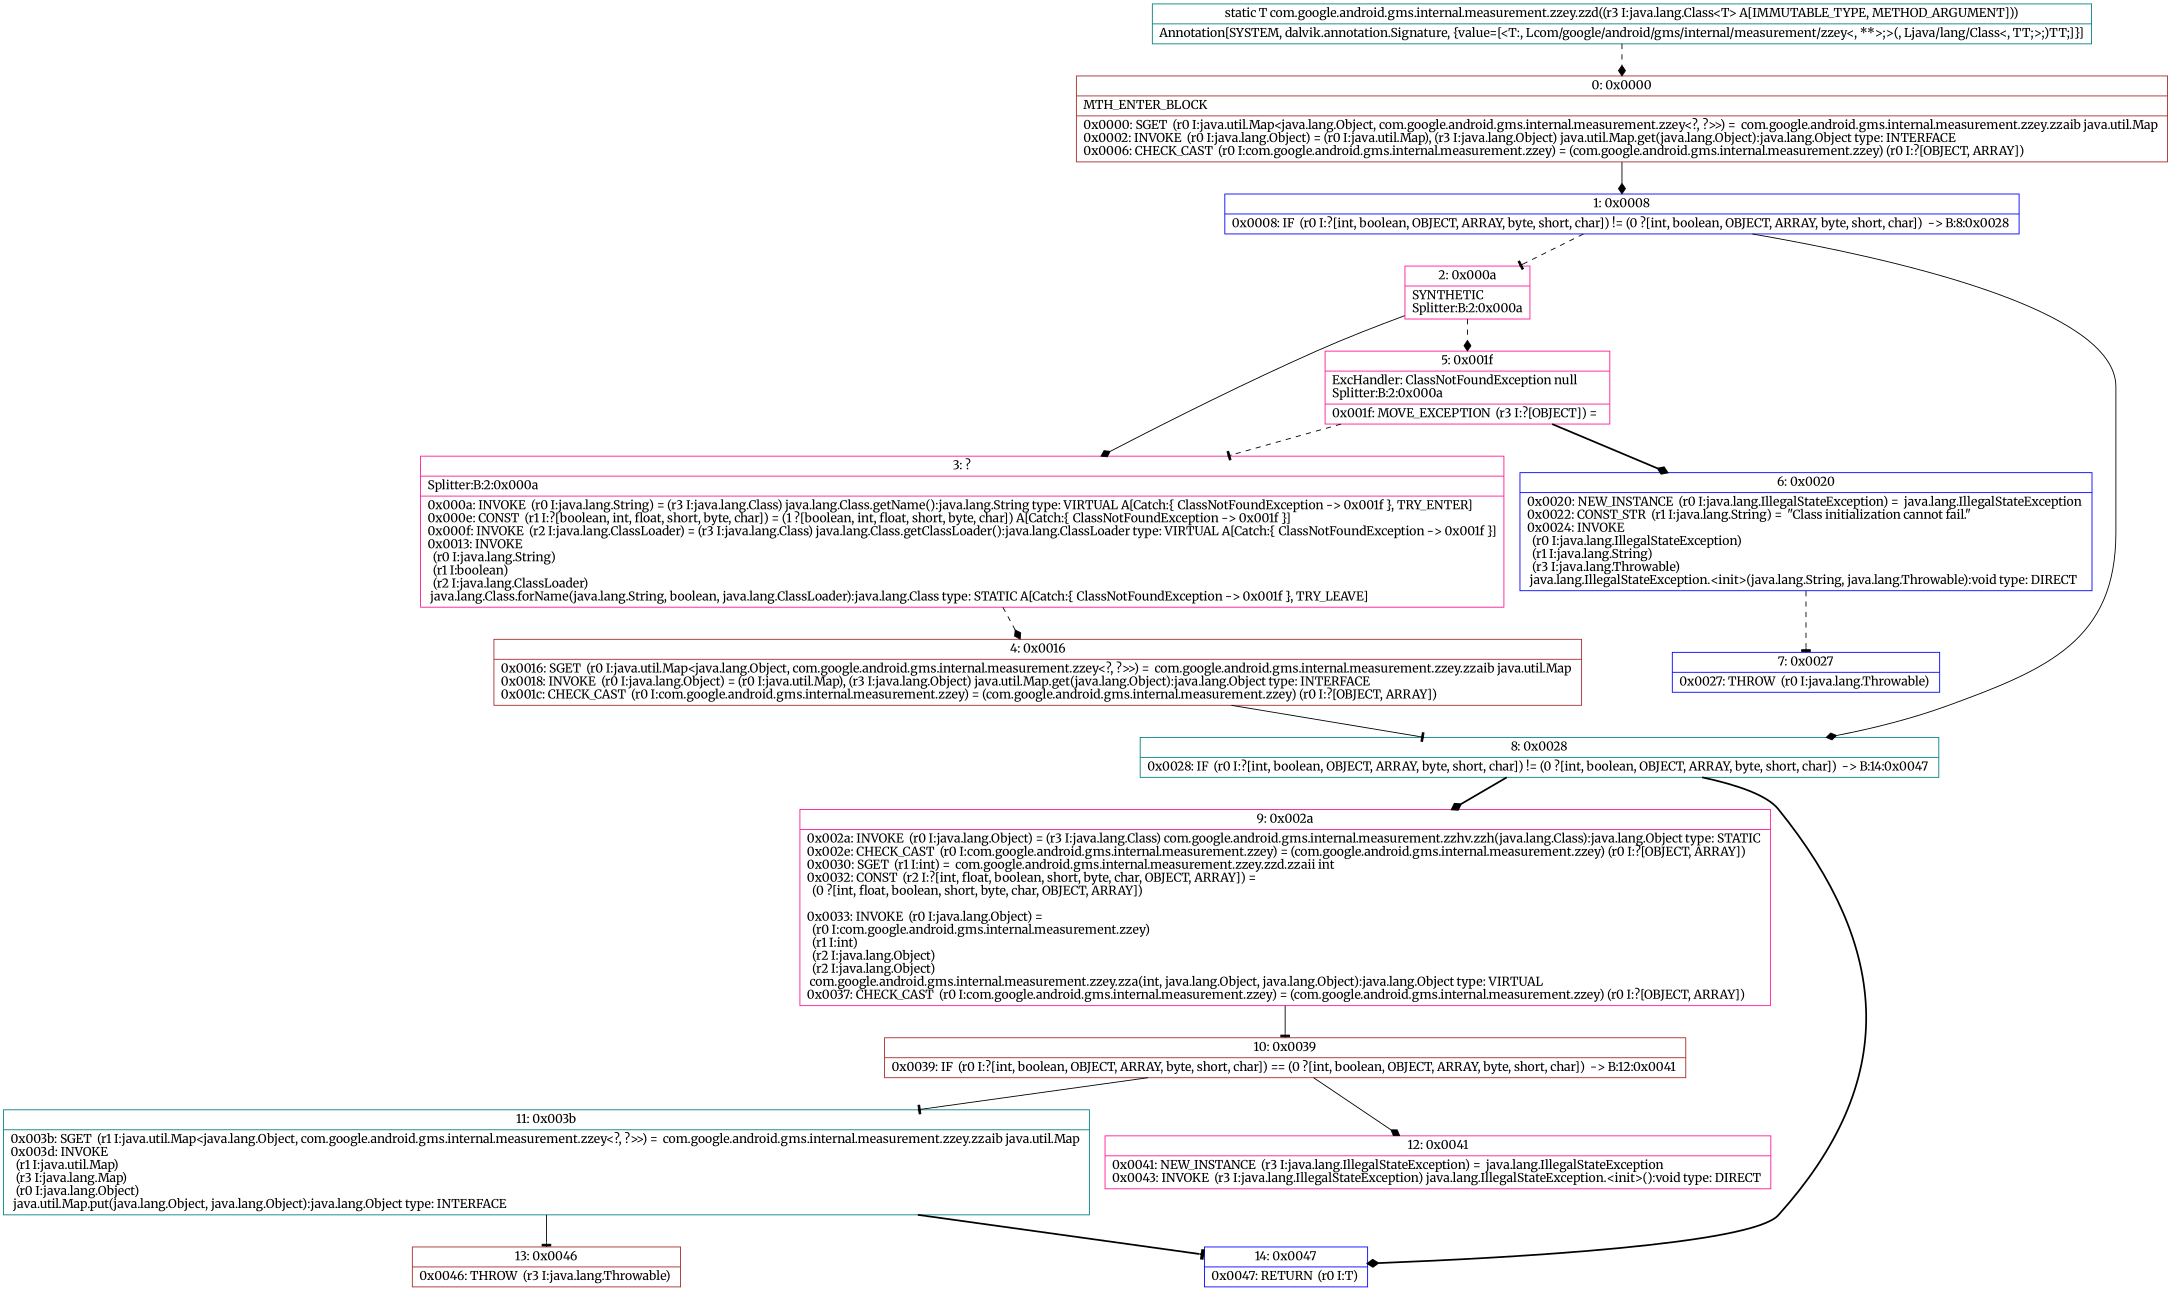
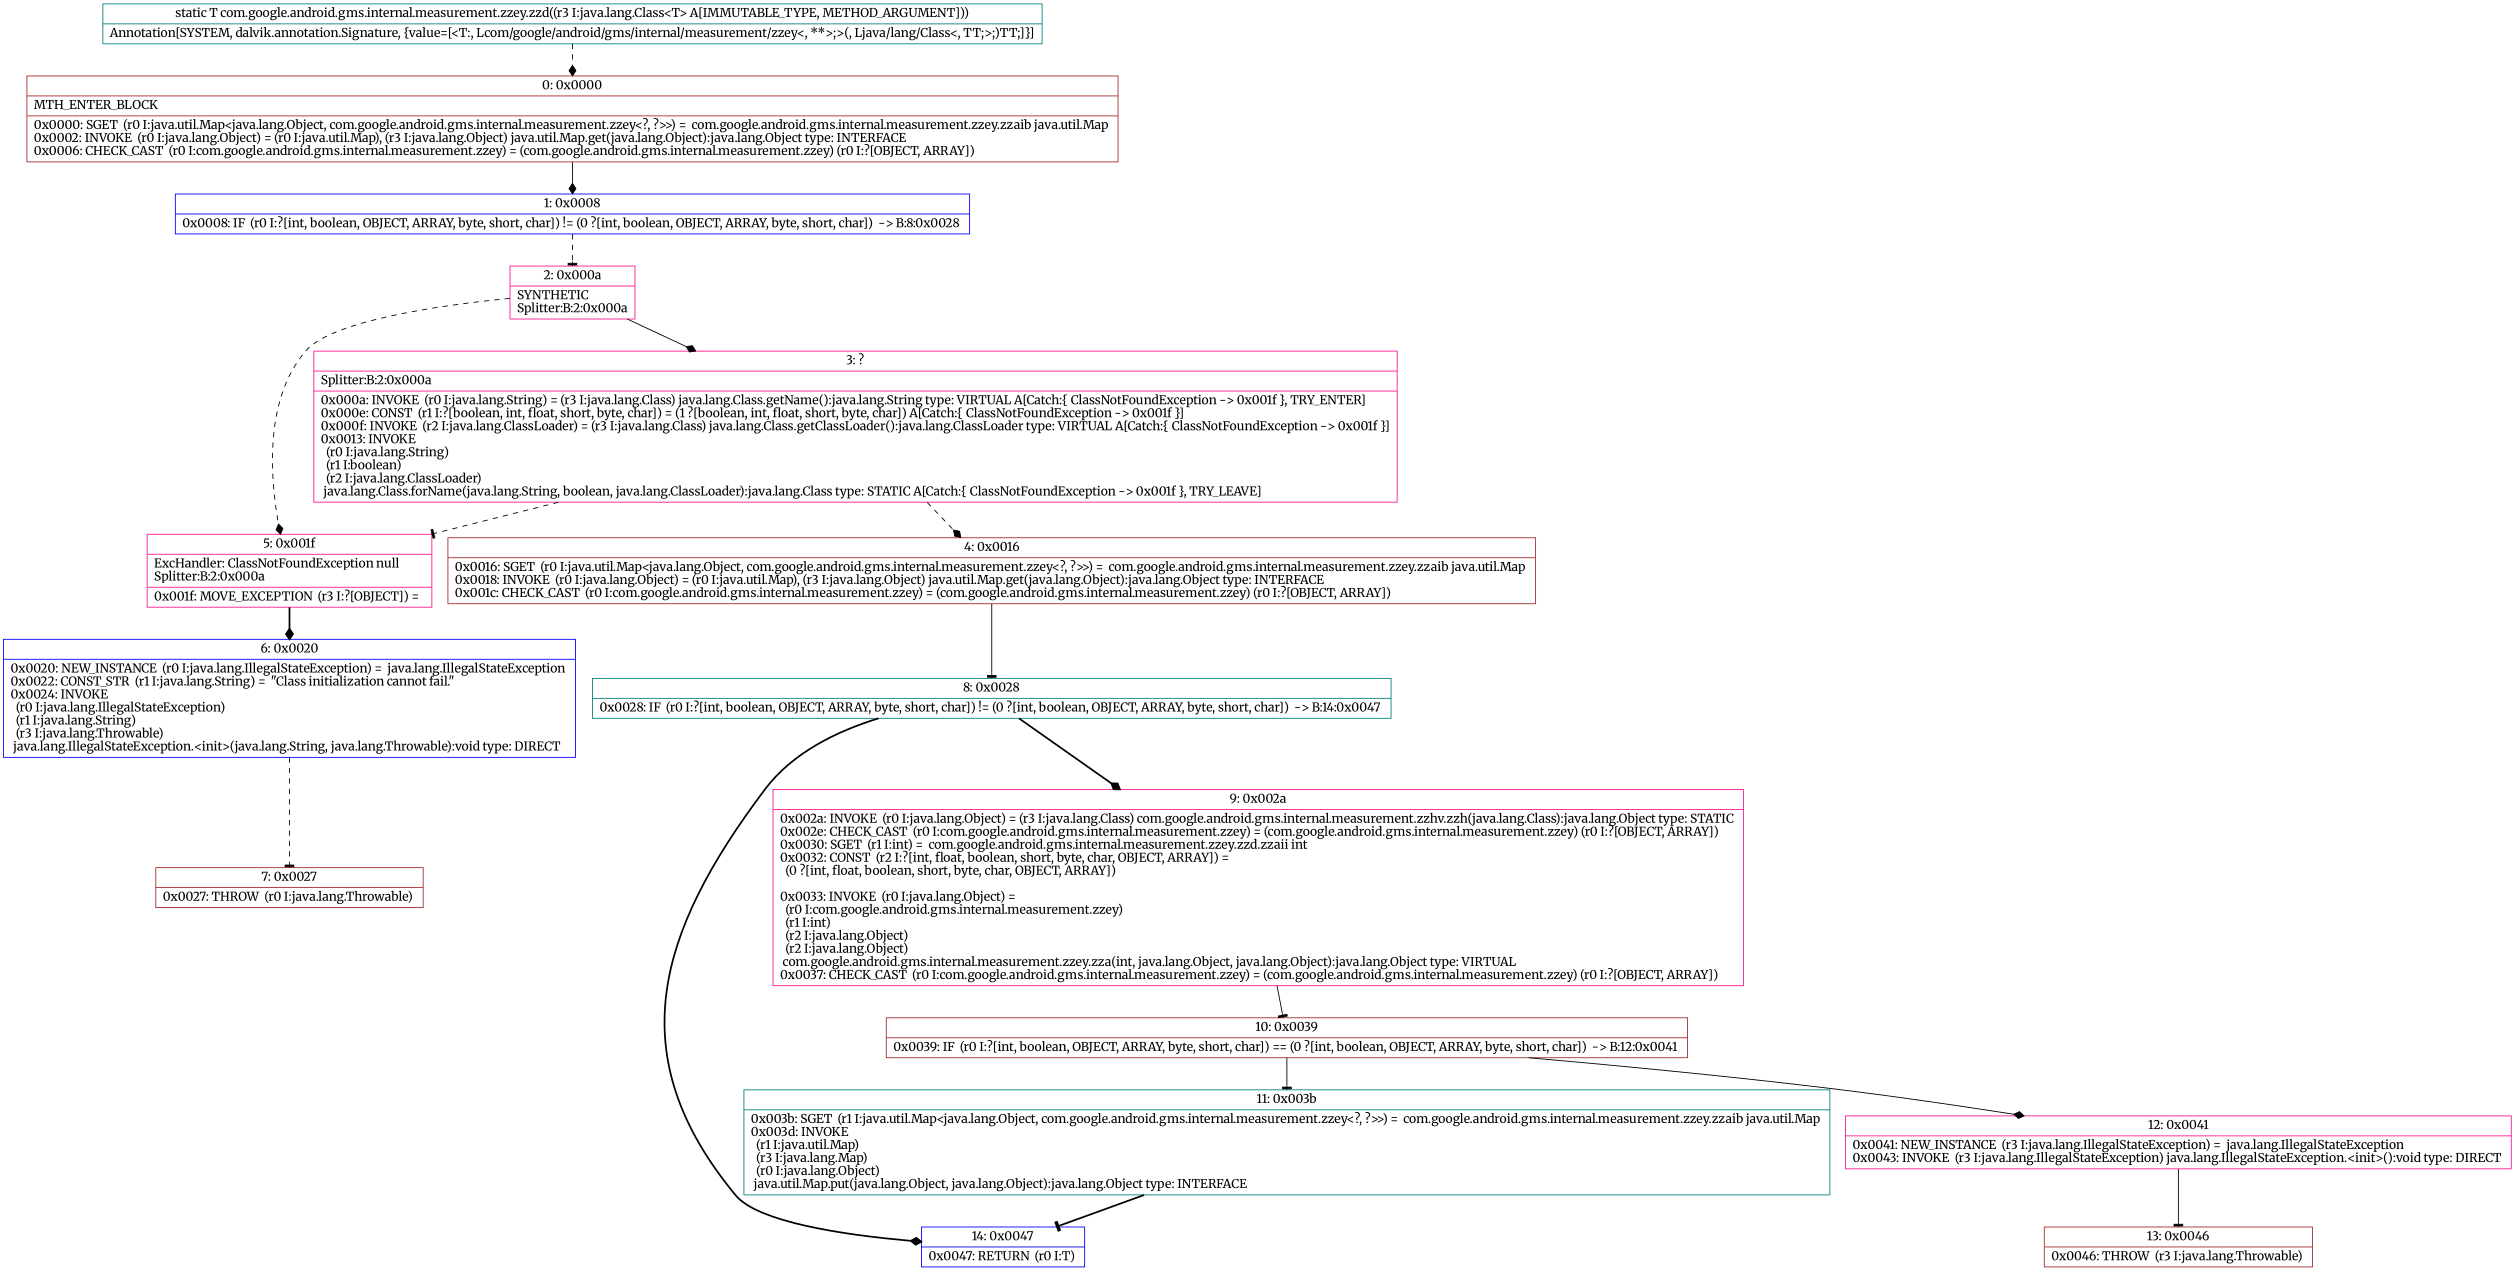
  digraph {
    fontname=Merriweather
    node [color=brown fontname=Merriweather shape=record]
    edge [arrowhead=diamond fontname=Merriweather style=solid]
    n1 [label="{0\:\ 0x0000|MTH_ENTER_BLOCK\l|0x0000: SGET  (r0 I:java.util.Map\<java.lang.Object, com.google.android.gms.internal.measurement.zzey\<?, ?\>\>) =  com.google.android.gms.internal.measurement.zzey.zzaib java.util.Map \l0x0002: INVOKE  (r0 I:java.lang.Object) = (r0 I:java.util.Map), (r3 I:java.lang.Object) java.util.Map.get(java.lang.Object):java.lang.Object type: INTERFACE \l0x0006: CHECK_CAST  (r0 I:com.google.android.gms.internal.measurement.zzey) = (com.google.android.gms.internal.measurement.zzey) (r0 I:?[OBJECT, ARRAY]) \l}"]
    n2 [color=blue label="{1\:\ 0x0008|0x0008: IF  (r0 I:?[int, boolean, OBJECT, ARRAY, byte, short, char]) != (0 ?[int, boolean, OBJECT, ARRAY, byte, short, char])  \-\> B:8:0x0028 \l}"]
    n3 [color=deeppink label="{2\:\ 0x000a|SYNTHETIC\lSplitter:B:2:0x000a\l}"]
    n4 [color=teal label="{8\:\ 0x0028|0x0028: IF  (r0 I:?[int, boolean, OBJECT, ARRAY, byte, short, char]) != (0 ?[int, boolean, OBJECT, ARRAY, byte, short, char])  \-\> B:14:0x0047 \l}"]
    n5 [color=deeppink label="{3\:\ ?|Splitter:B:2:0x000a\l|0x000a: INVOKE  (r0 I:java.lang.String) = (r3 I:java.lang.Class) java.lang.Class.getName():java.lang.String type: VIRTUAL A[Catch:\{ ClassNotFoundException \-\> 0x001f \}, TRY_ENTER]\l0x000e: CONST  (r1 I:?[boolean, int, float, short, byte, char]) = (1 ?[boolean, int, float, short, byte, char]) A[Catch:\{ ClassNotFoundException \-\> 0x001f \}]\l0x000f: INVOKE  (r2 I:java.lang.ClassLoader) = (r3 I:java.lang.Class) java.lang.Class.getClassLoader():java.lang.ClassLoader type: VIRTUAL A[Catch:\{ ClassNotFoundException \-\> 0x001f \}]\l0x0013: INVOKE  \l  (r0 I:java.lang.String)\l  (r1 I:boolean)\l  (r2 I:java.lang.ClassLoader)\l java.lang.Class.forName(java.lang.String, boolean, java.lang.ClassLoader):java.lang.Class type: STATIC A[Catch:\{ ClassNotFoundException \-\> 0x001f \}, TRY_LEAVE]\l}"]
    n6 [color=deeppink label="{5\:\ 0x001f|ExcHandler: ClassNotFoundException null\lSplitter:B:2:0x000a\l|0x001f: MOVE_EXCEPTION  (r3 I:?[OBJECT]) =  \l}"]
    n7 [color=deeppink label="{9\:\ 0x002a|0x002a: INVOKE  (r0 I:java.lang.Object) = (r3 I:java.lang.Class) com.google.android.gms.internal.measurement.zzhv.zzh(java.lang.Class):java.lang.Object type: STATIC \l0x002e: CHECK_CAST  (r0 I:com.google.android.gms.internal.measurement.zzey) = (com.google.android.gms.internal.measurement.zzey) (r0 I:?[OBJECT, ARRAY]) \l0x0030: SGET  (r1 I:int) =  com.google.android.gms.internal.measurement.zzey.zzd.zzaii int \l0x0032: CONST  (r2 I:?[int, float, boolean, short, byte, char, OBJECT, ARRAY]) = \l  (0 ?[int, float, boolean, short, byte, char, OBJECT, ARRAY])\l \l0x0033: INVOKE  (r0 I:java.lang.Object) = \l  (r0 I:com.google.android.gms.internal.measurement.zzey)\l  (r1 I:int)\l  (r2 I:java.lang.Object)\l  (r2 I:java.lang.Object)\l com.google.android.gms.internal.measurement.zzey.zza(int, java.lang.Object, java.lang.Object):java.lang.Object type: VIRTUAL \l0x0037: CHECK_CAST  (r0 I:com.google.android.gms.internal.measurement.zzey) = (com.google.android.gms.internal.measurement.zzey) (r0 I:?[OBJECT, ARRAY]) \l}"]
    n8 [color=blue label="{14\:\ 0x0047|0x0047: RETURN  (r0 I:T) \l}"]
    n9 [label="{4\:\ 0x0016|0x0016: SGET  (r0 I:java.util.Map\<java.lang.Object, com.google.android.gms.internal.measurement.zzey\<?, ?\>\>) =  com.google.android.gms.internal.measurement.zzey.zzaib java.util.Map \l0x0018: INVOKE  (r0 I:java.lang.Object) = (r0 I:java.util.Map), (r3 I:java.lang.Object) java.util.Map.get(java.lang.Object):java.lang.Object type: INTERFACE \l0x001c: CHECK_CAST  (r0 I:com.google.android.gms.internal.measurement.zzey) = (com.google.android.gms.internal.measurement.zzey) (r0 I:?[OBJECT, ARRAY]) \l}"]
    n10 [color=blue label="{6\:\ 0x0020|0x0020: NEW_INSTANCE  (r0 I:java.lang.IllegalStateException) =  java.lang.IllegalStateException \l0x0022: CONST_STR  (r1 I:java.lang.String) =  \"Class initialization cannot fail.\" \l0x0024: INVOKE  \l  (r0 I:java.lang.IllegalStateException)\l  (r1 I:java.lang.String)\l  (r3 I:java.lang.Throwable)\l java.lang.IllegalStateException.\<init\>(java.lang.String, java.lang.Throwable):void type: DIRECT \l}"]
-   n11 [color=blue label="{7\:\ 0x0027|0x0027: THROW  (r0 I:java.lang.Throwable) \l}"]
+   n11 [label="{7\:\ 0x0027|0x0027: THROW  (r0 I:java.lang.Throwable) \l}"]
    n12 [label="{10\:\ 0x0039|0x0039: IF  (r0 I:?[int, boolean, OBJECT, ARRAY, byte, short, char]) == (0 ?[int, boolean, OBJECT, ARRAY, byte, short, char])  \-\> B:12:0x0041 \l}"]
    n13 [color=teal label="{11\:\ 0x003b|0x003b: SGET  (r1 I:java.util.Map\<java.lang.Object, com.google.android.gms.internal.measurement.zzey\<?, ?\>\>) =  com.google.android.gms.internal.measurement.zzey.zzaib java.util.Map \l0x003d: INVOKE  \l  (r1 I:java.util.Map)\l  (r3 I:java.lang.Map)\l  (r0 I:java.lang.Object)\l java.util.Map.put(java.lang.Object, java.lang.Object):java.lang.Object type: INTERFACE \l}"]
    n14 [color=deeppink label="{12\:\ 0x0041|0x0041: NEW_INSTANCE  (r3 I:java.lang.IllegalStateException) =  java.lang.IllegalStateException \l0x0043: INVOKE  (r3 I:java.lang.IllegalStateException) java.lang.IllegalStateException.\<init\>():void type: DIRECT \l}"]
    n15 [label="{13\:\ 0x0046|0x0046: THROW  (r3 I:java.lang.Throwable) \l}"]
    n16 [color=teal label="{static T com.google.android.gms.internal.measurement.zzey.zzd((r3 I:java.lang.Class\<T\> A[IMMUTABLE_TYPE, METHOD_ARGUMENT]))  | Annotation[SYSTEM, dalvik.annotation.Signature, \{value=[\<T:, Lcom\/google\/android\/gms\/internal\/measurement\/zzey\<, **\>;\>(, Ljava\/lang\/Class\<, TT;\>;)TT;]\}]\l}"]
    n1 -> n2
    n2 -> n3 [arrowhead=tee style=dashed]
-   n2 -> n4
    n3 -> n5
    n3 -> n6 [style=dashed]
    n4 -> n7 [style=bold]
    n4 -> n8 [style=bold]
-   n6 -> n5 [arrowhead=tee style=dashed]
+   n5 -> n6 [arrowhead=tee style=dashed]
    n5 -> n9 [style=dashed]
    n6 -> n10 [style=bold]
    n7 -> n12 [arrowhead=tee]
    n9 -> n4 [arrowhead=tee]
    n10 -> n11 [arrowhead=tee style=dashed]
    n12 -> n13 [arrowhead=tee]
    n12 -> n14
    n13 -> n8 [arrowhead=tee style=bold]
-   n13 -> n15 [arrowhead=tee]
+   n14 -> n15 [arrowhead=tee]
    n16 -> n1 [style=dashed]
  }
